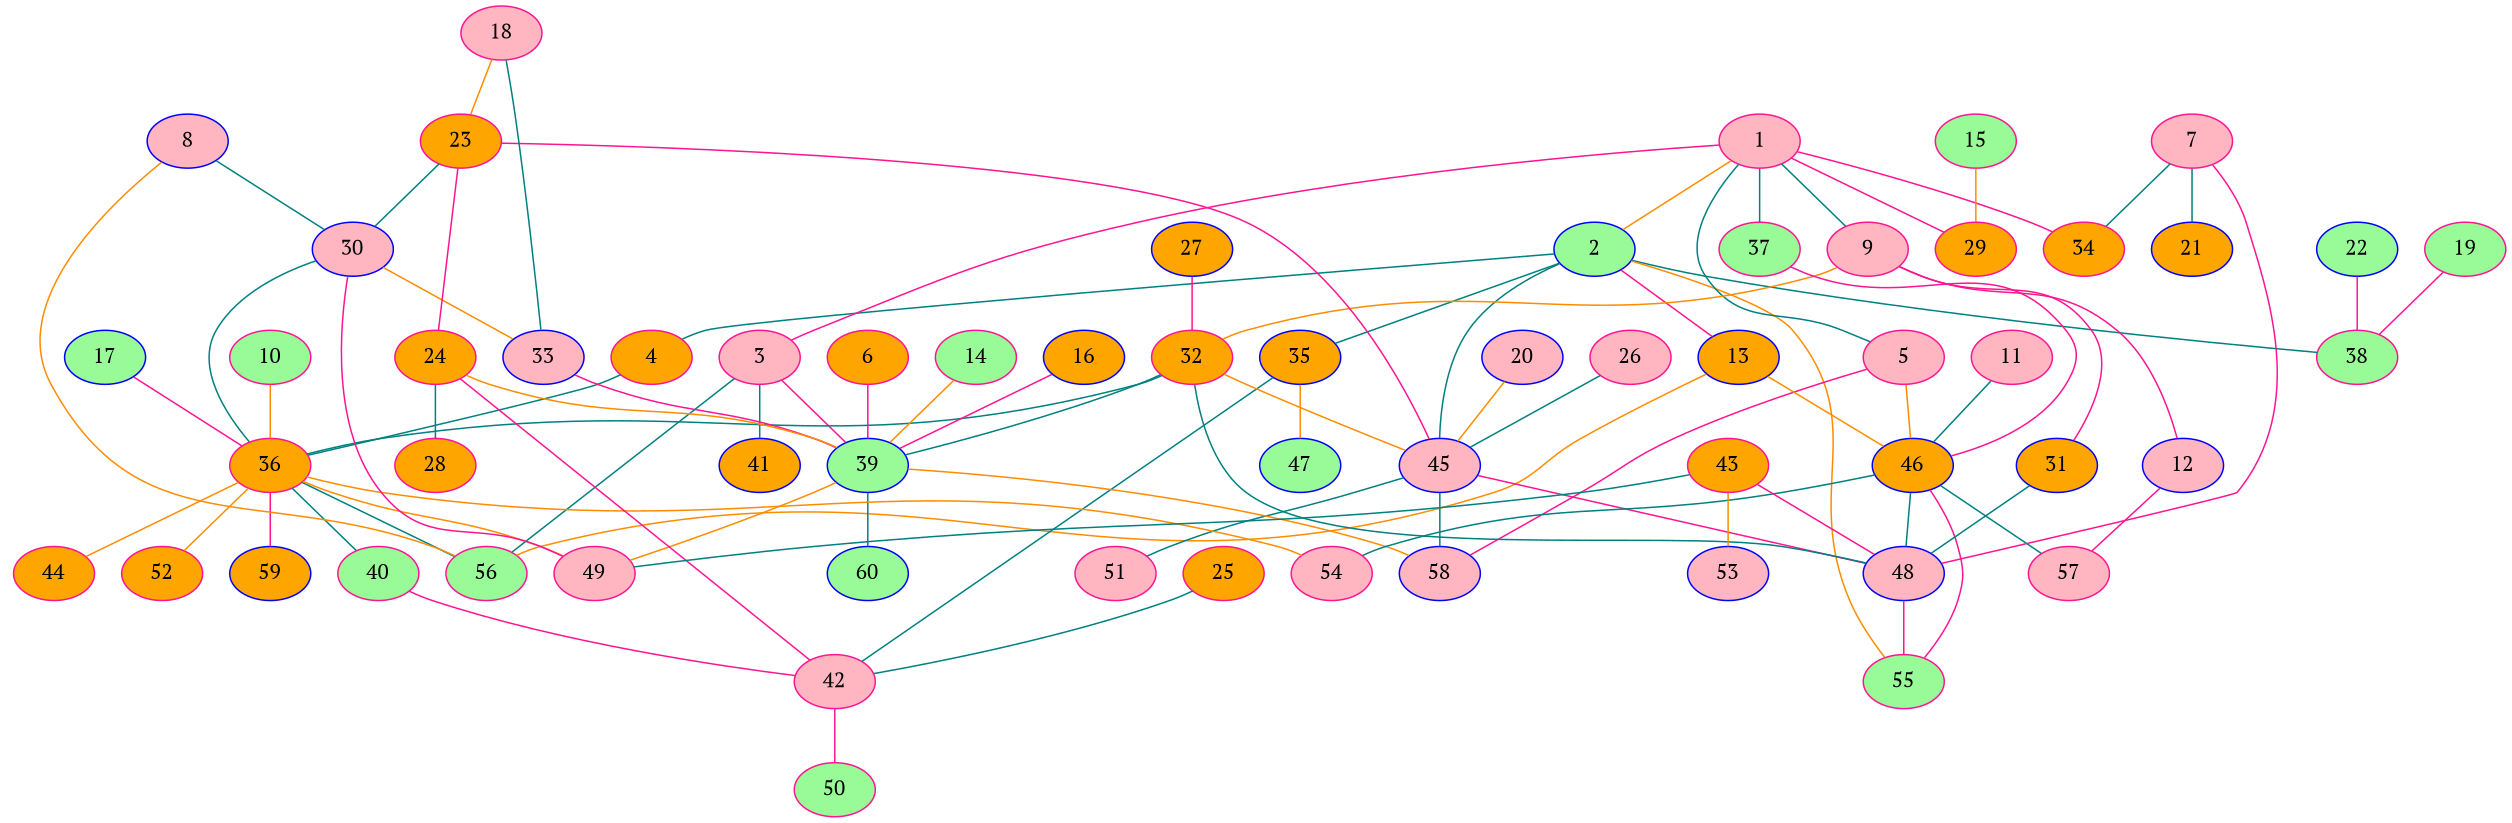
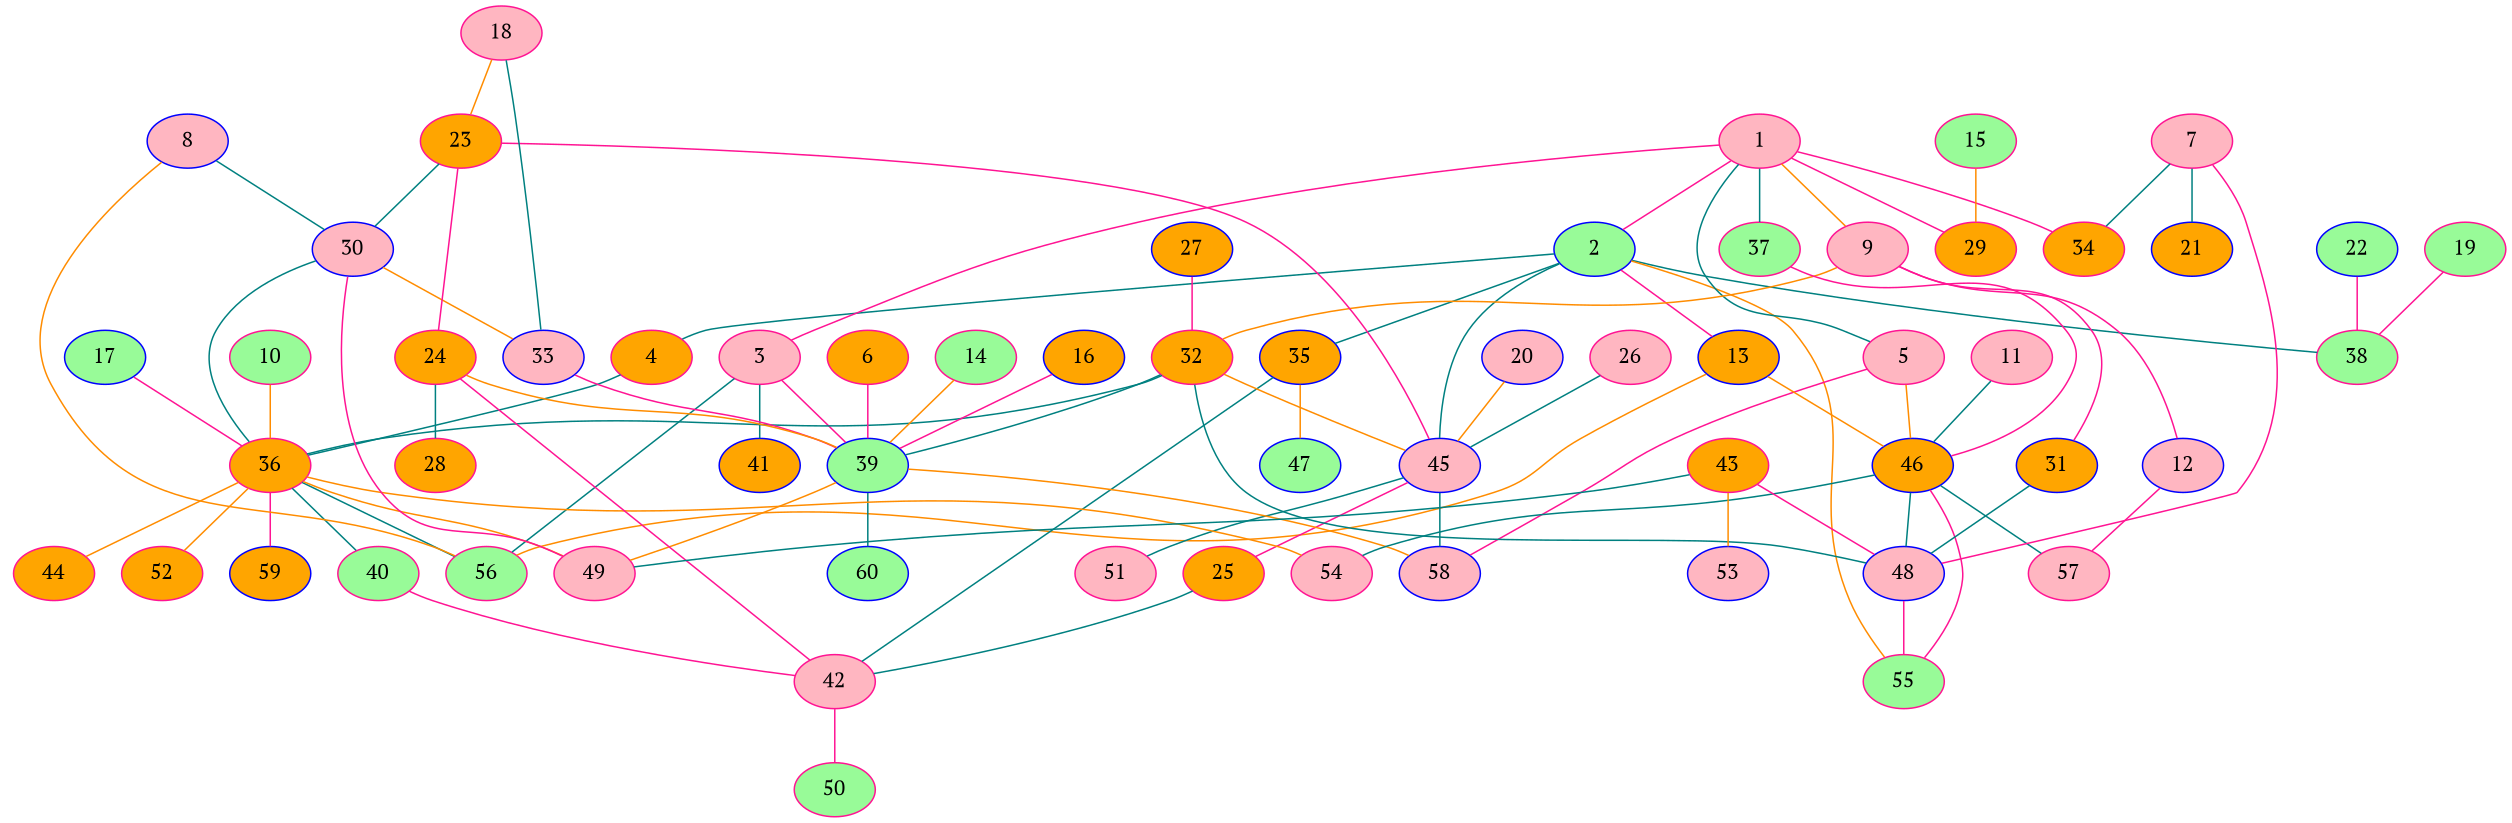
  graph {
    fontname="PT Serif"
    node [color=deeppink fillcolor=lightpink fontname="PT Serif" style=filled]
    edge [color=teal fontname="PT Serif" weight=1.0]
    2 [color=blue fillcolor=palegreen]
    1
    3
    5
    9
    29 [fillcolor=orange]
    34 [fillcolor=orange]
    37 [fillcolor=palegreen]
    4 [fillcolor=orange]
    13 [color=blue fillcolor=orange]
    35 [color=blue fillcolor=orange]
    38 [fillcolor=palegreen]
    45 [color=blue]
    55 [fillcolor=palegreen]
    39 [color=blue fillcolor=palegreen]
    41 [color=blue fillcolor=orange]
    56 [fillcolor=palegreen]
    46 [color=blue fillcolor=orange]
    58 [color=blue]
    12 [color=blue]
    31 [color=blue fillcolor=orange]
    32 [fillcolor=orange]
    36 [fillcolor=orange]
    42
    47 [color=blue fillcolor=palegreen]
    48 [color=blue]
    51
    49
    60 [color=blue fillcolor=palegreen]
    40 [fillcolor=palegreen]
    44 [fillcolor=orange]
    52 [fillcolor=orange]
    54
    59 [color=blue fillcolor=orange]
    57
    6 [fillcolor=orange]
    7
    21 [color=blue fillcolor=orange]
    8 [color=blue]
    30 [color=blue]
    33 [color=blue]
    10 [fillcolor=palegreen]
    11
    14 [fillcolor=palegreen]
    15 [fillcolor=palegreen]
    16 [color=blue fillcolor=orange]
    17 [color=blue fillcolor=palegreen]
    23 [fillcolor=orange]
    18
    24 [fillcolor=orange]
    19 [fillcolor=palegreen]
    20 [color=blue]
    22 [color=blue fillcolor=palegreen]
    28 [fillcolor=orange]
    50 [fillcolor=palegreen]
    25 [fillcolor=orange]
    26
    27 [color=blue fillcolor=orange]
    43 [fillcolor=orange]
    53 [color=blue]
    2 -- 4
    2 -- 13 [color=deeppink]
    2 -- 35
    2 -- 38
    2 -- 45
    2 -- 55 [color=darkorange]
-   1 -- 2 [color=darkorange]
+   1 -- 2 [color=deeppink]
    1 -- 3 [color=deeppink]
    1 -- 5
-   1 -- 9
+   1 -- 9 [color=darkorange]
    1 -- 29 [color=deeppink]
    1 -- 34 [color=deeppink]
    1 -- 37
    3 -- 39 [color=deeppink]
    3 -- 41
    3 -- 56
    5 -- 46 [color=darkorange]
    5 -- 58 [color=deeppink]
    9 -- 12 [color=deeppink]
    9 -- 31 [color=deeppink]
    9 -- 32 [color=darkorange]
    37 -- 46 [color=deeppink]
    4 -- 36
    13 -- 56 [color=darkorange]
    13 -- 46 [color=darkorange]
    35 -- 42
    35 -- 47 [color=darkorange]
    45 -- 58 [weight=2.0]
-   45 -- 48 [color=deeppink]
+   45 -- 25 [color=deeppink]
    45 -- 51
    39 -- 58 [color=darkorange]
    39 -- 49 [color=darkorange]
    39 -- 60
    46 -- 55 [color=deeppink]
    46 -- 48 [weight=2.0]
    46 -- 54
    46 -- 57 [weight=2.0]
    12 -- 57 [color=deeppink]
    31 -- 48
    32 -- 45 [color=darkorange]
    32 -- 39
    32 -- 36
    32 -- 48
    36 -- 56
    36 -- 49 [color=darkorange]
    36 -- 40
    36 -- 44 [color=darkorange]
    36 -- 52 [color=darkorange]
    36 -- 54 [color=darkorange]
    36 -- 59 [color=deeppink]
    42 -- 50 [color=deeppink]
    48 -- 55 [color=deeppink weight=2.0]
    40 -- 42 [color=deeppink]
    6 -- 39 [color=deeppink]
    7 -- 34
    7 -- 48 [color=deeppink]
    7 -- 21
    8 -- 56 [color=darkorange]
    8 -- 30
    30 -- 36
    30 -- 49 [color=deeppink]
    30 -- 33 [color=darkorange]
    33 -- 39 [color=deeppink]
    10 -- 36 [color=darkorange]
    11 -- 46
    14 -- 39 [color=darkorange]
    15 -- 29 [color=darkorange]
    16 -- 39 [color=deeppink]
    17 -- 36 [color=deeppink]
    23 -- 45 [color=deeppink]
    23 -- 30
    23 -- 24 [color=deeppink]
    18 -- 33
    18 -- 23 [color=darkorange]
    24 -- 39 [color=darkorange]
    24 -- 42 [color=deeppink]
    24 -- 28
    19 -- 38 [color=deeppink]
    20 -- 45 [color=darkorange]
    22 -- 38 [color=deeppink]
    25 -- 42
    26 -- 45
    27 -- 32 [color=deeppink]
    43 -- 48 [color=deeppink]
    43 -- 49
    43 -- 53 [color=darkorange]
  }
